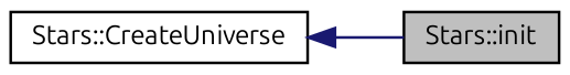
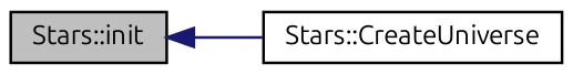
  digraph {
    rankdir=LR
    fontname=Ubuntu
    node [color=black fontname=Ubuntu fontsize=10 shape=record style=filled]
    n1 [fillcolor=grey75 fontcolor=black height=0.2 label="Stars::init" width=0.4]
    n2 [fillcolor=white height=0.2 label="Stars::CreateUniverse" width=0.4]
-   n2 -> n1 [color=midnightblue dir=back fontname=Ubuntu fontsize=10 labelfontname=Helvetica labelfontsize=10 style=solid]
+   n1 -> n2 [color=midnightblue dir=back fontname=Ubuntu fontsize=10 labelfontname=Helvetica labelfontsize=10 style=solid]
  }
